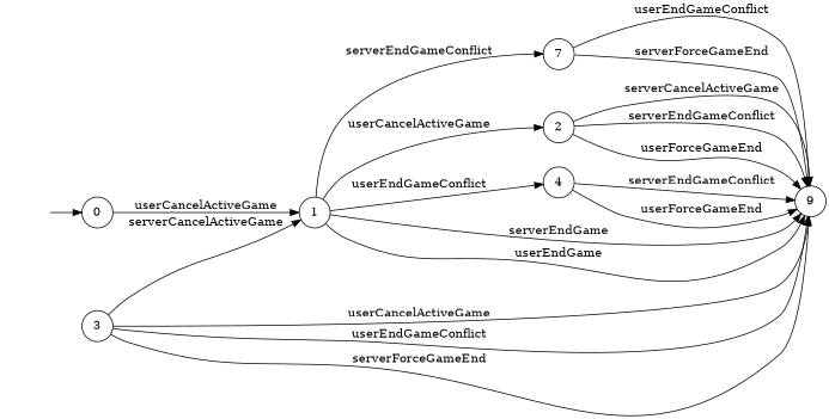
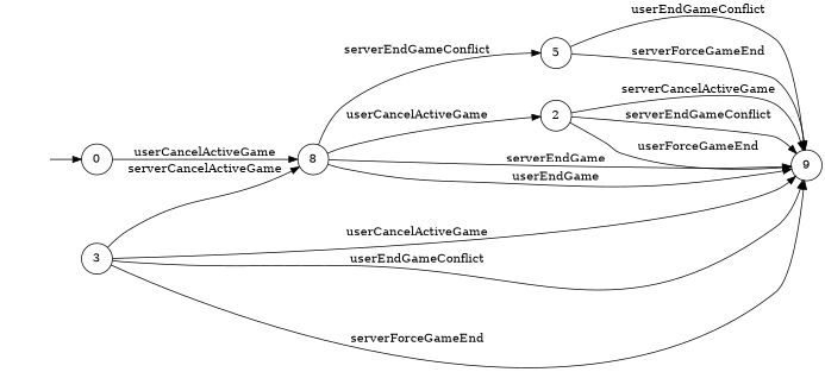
  digraph {
    rankdir=LR
    node [shape=circle]
    "" [shape=plaintext]
    n2 [label=0]
-   n3 [label=1]
-   n4 [label=7]
+   n3 [label=8]
+   n4 [label=5]
    n5 [label=2]
-   n6 [label=4]
    n7 [label=9]
    n8 [label=3]
    "" -> n2
    n2 -> n3 [label=userCancelActiveGame]
    n3 -> n4 [label=serverEndGameConflict]
    n3 -> n5 [label=userCancelActiveGame]
-   n3 -> n6 [label=userEndGameConflict]
    n3 -> n7 [label=serverEndGame]
    n3 -> n7 [label=userEndGame]
    n4 -> n7 [label=userEndGameConflict]
    n4 -> n7 [label=serverForceGameEnd]
    n5 -> n7 [label=serverCancelActiveGame]
    n5 -> n7 [label=serverEndGameConflict]
    n5 -> n7 [label=userForceGameEnd]
-   n6 -> n7 [label=serverEndGameConflict]
-   n6 -> n7 [label=userForceGameEnd]
    n8 -> n3 [label=serverCancelActiveGame]
    n8 -> n7 [label=userCancelActiveGame]
    n8 -> n7 [label=userEndGameConflict]
    n8 -> n7 [label=serverForceGameEnd]
  }
